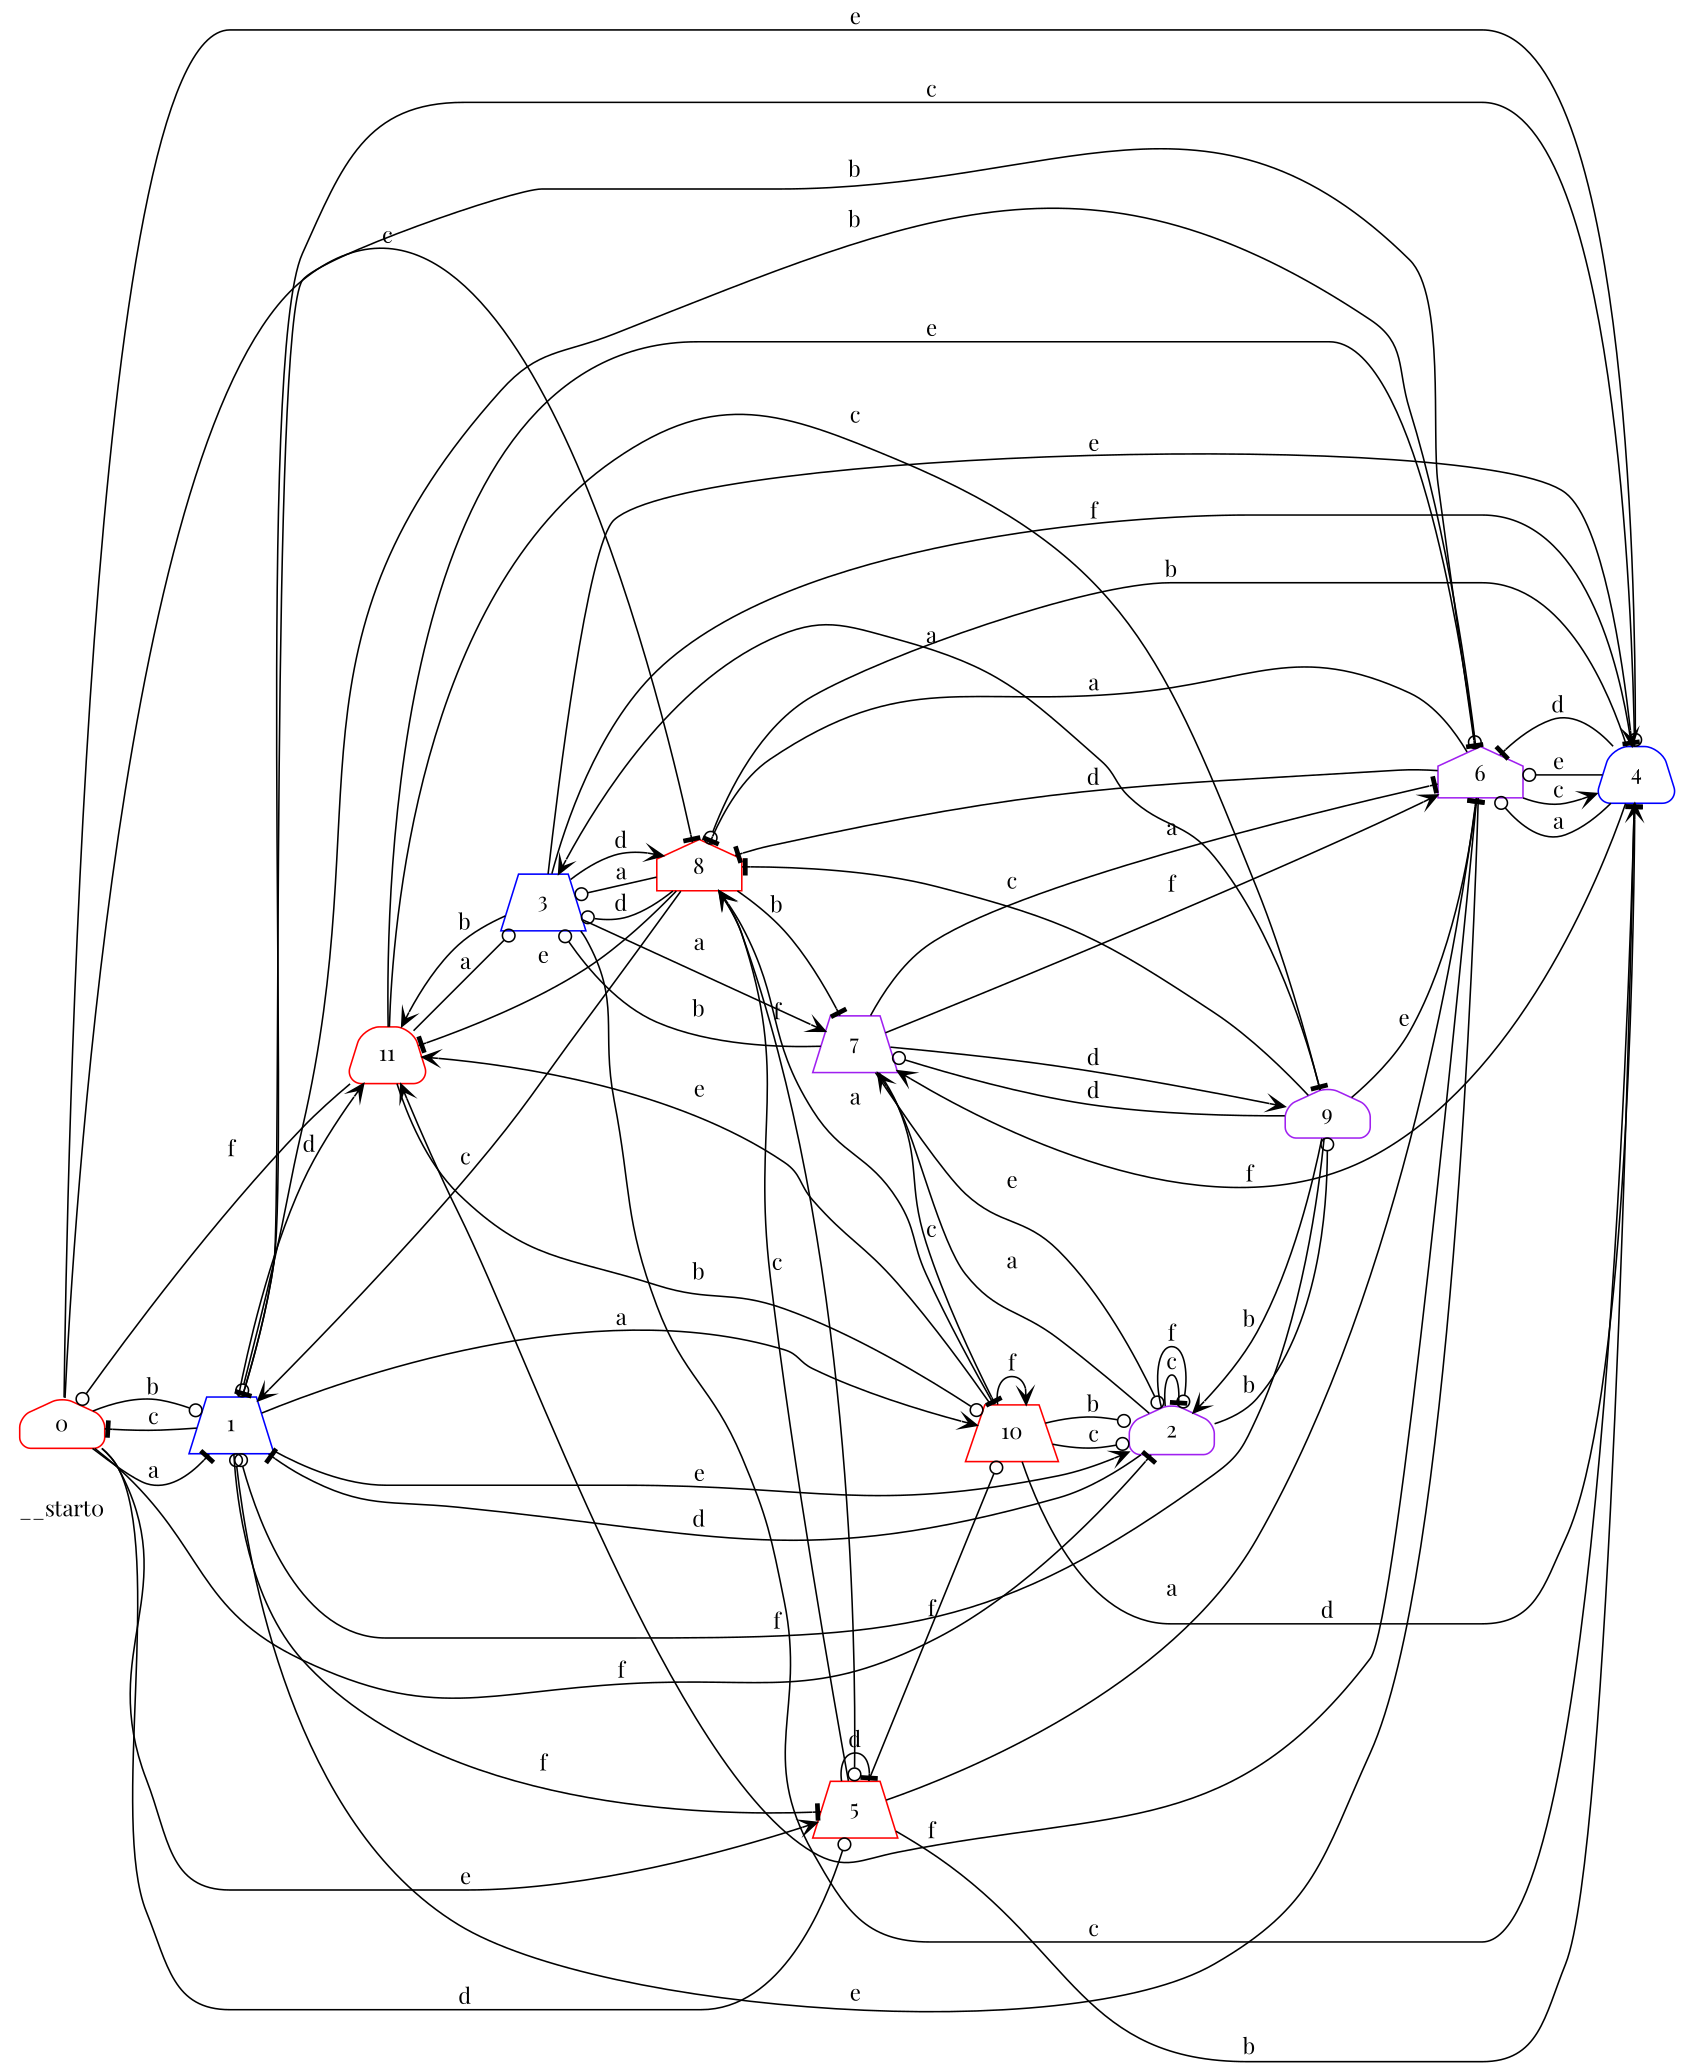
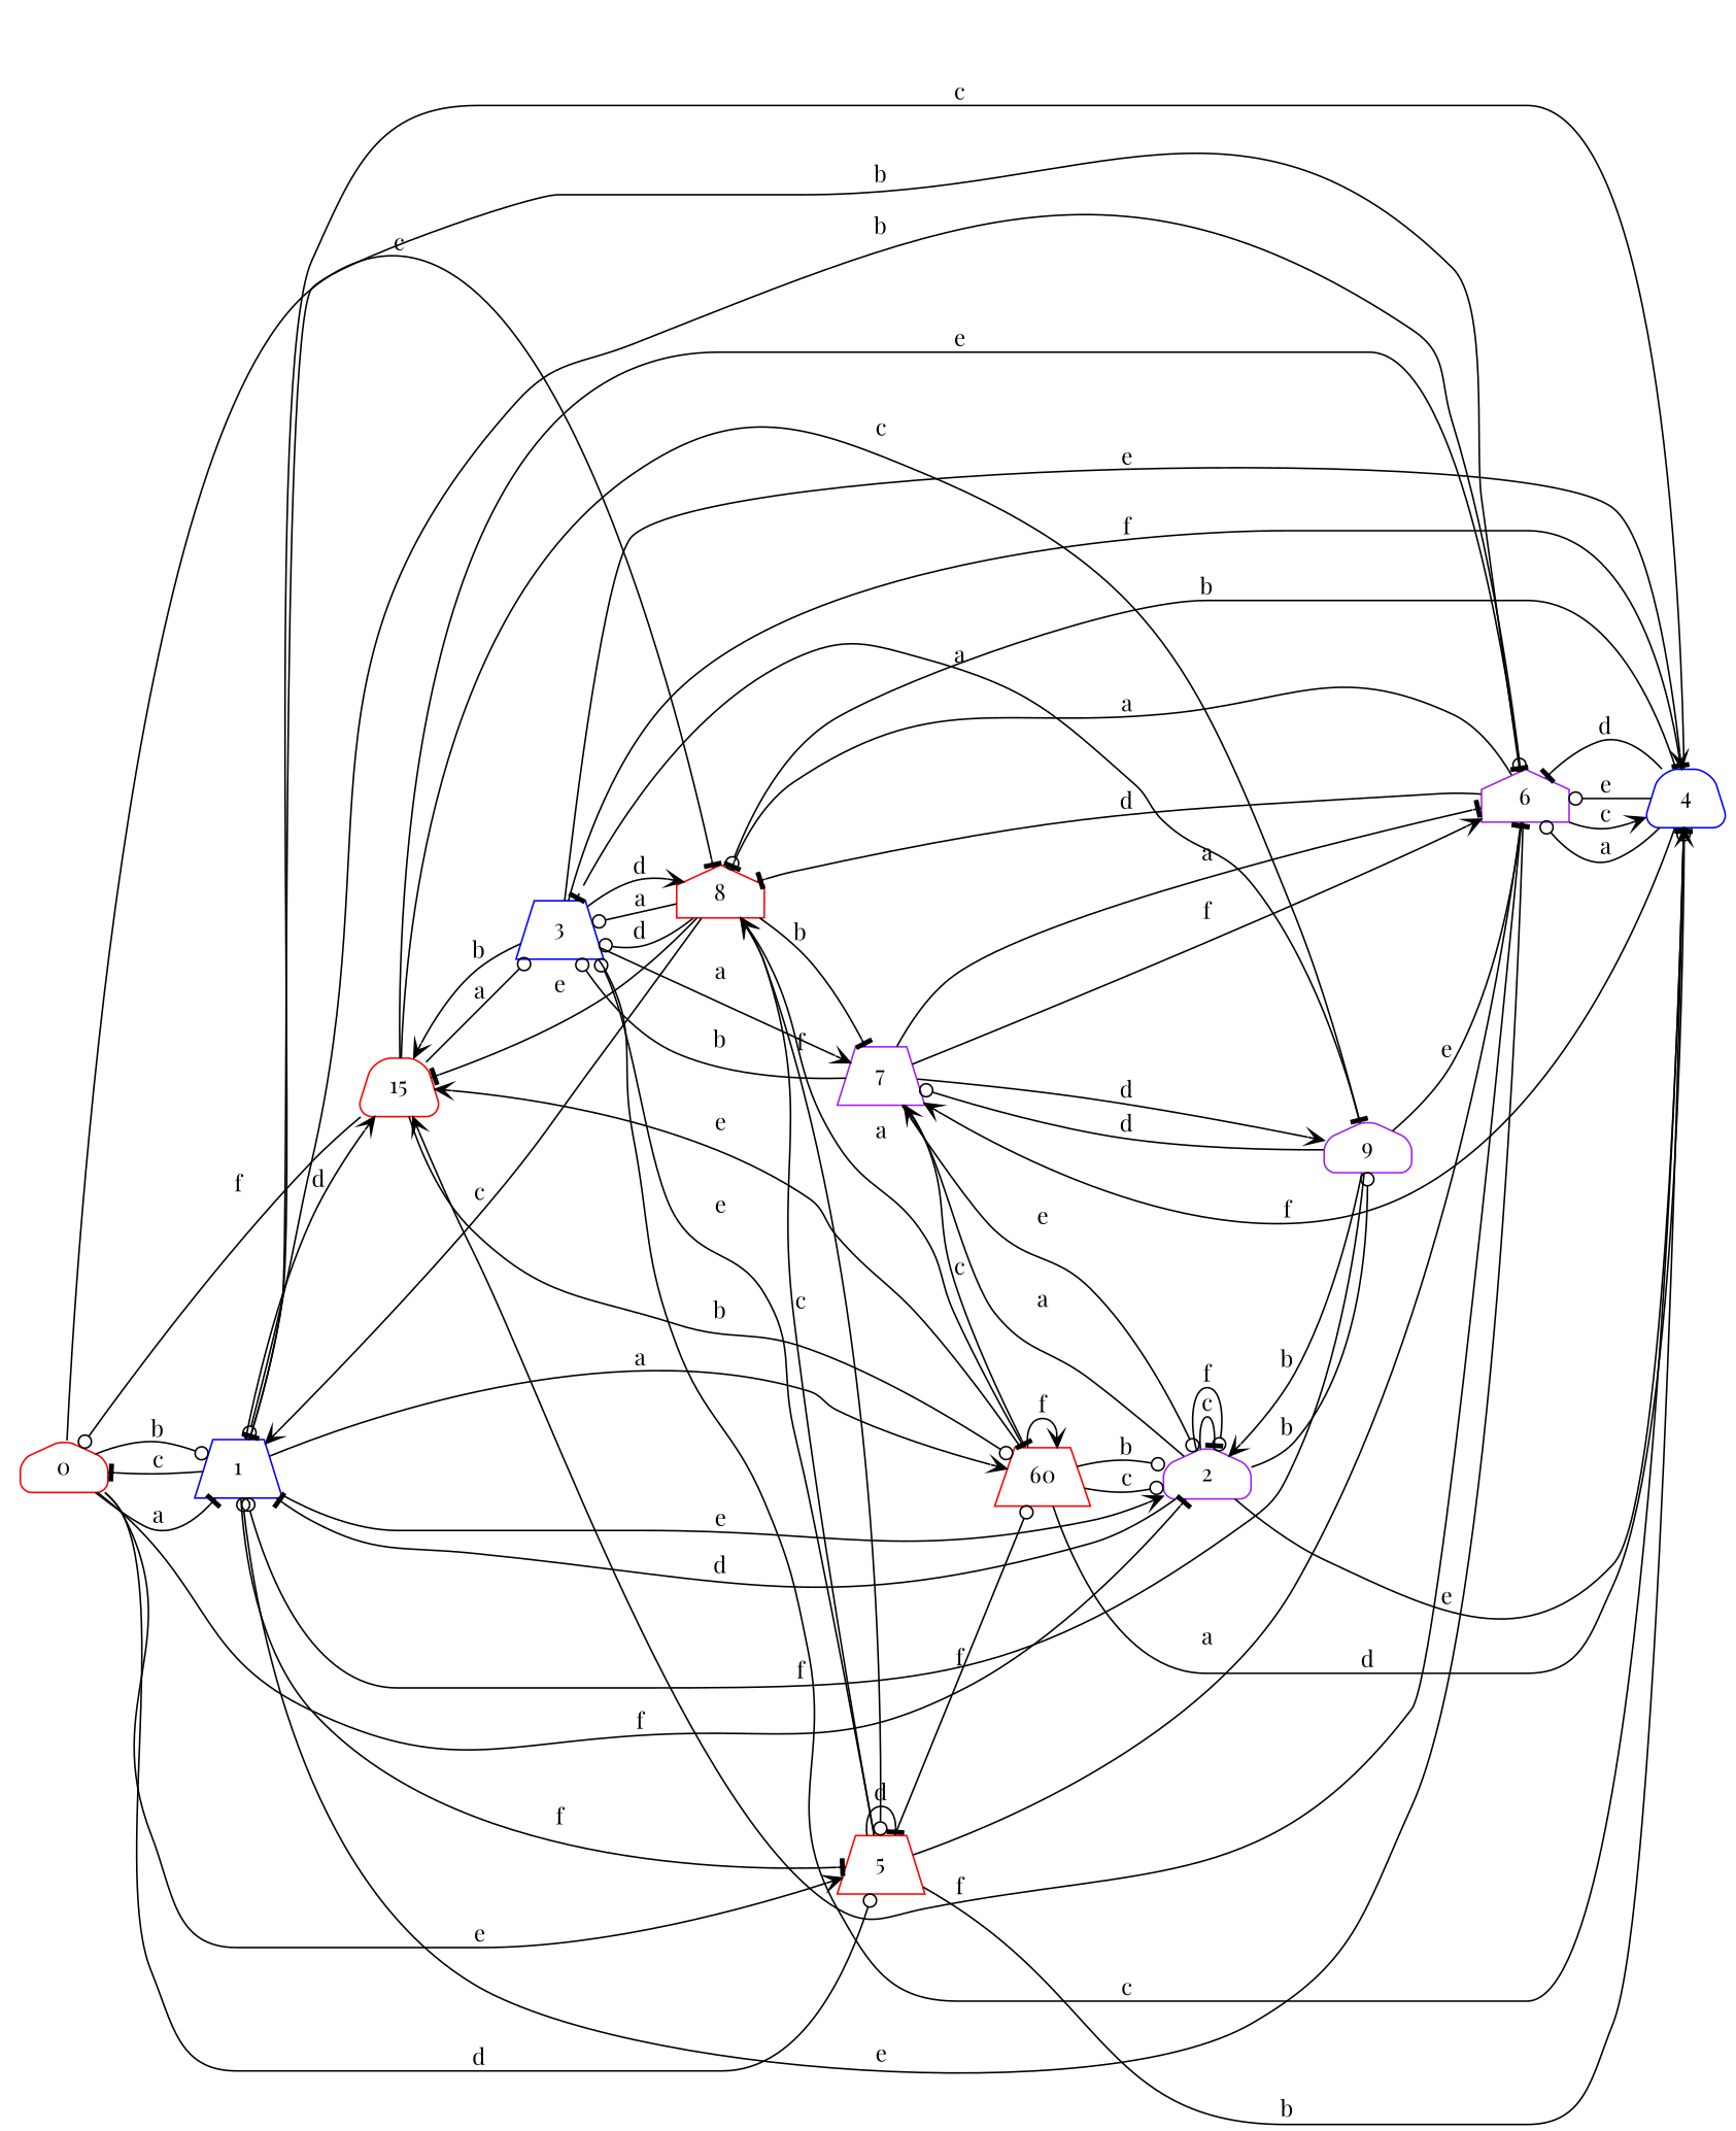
  digraph {
    fontname="Playfair Display"
    rankdir=LR
    node [color=red fontname="Playfair Display" shape=trapezium fillcolor=white style=filled]
    edge [arrowhead=odot fontname="Playfair Display"]
-   __start0 [color=blue shape=none fillcolor="" style=""]
    n2 [label=0 shape=house style="rounded,filled"]
    n3 [color=blue label=1]
    n4 [color=purple label=2 shape=house style="rounded,filled"]
    n5 [label=5]
    n6 [label=8 shape=house]
    n7 [color=purple label=6 shape=house]
-   n8 [label=10]
-   n9 [label=11 style="rounded,filled"]
+   n8 [label=60]
+   n9 [label=15 style="rounded,filled"]
    n10 [color=blue label=4 style="rounded,filled"]
    n11 [color=purple label=7]
    n12 [color=purple label=9 shape=house style="rounded,filled"]
    n13 [color=blue label=3]
    n2 -> n3 [arrowhead=tee label=a]
    n2 -> n3 [label=b]
    n2 -> n4 [arrowhead=tee label=f]
    n2 -> n5 [label=d]
    n2 -> n5 [arrowhead=vee label=e]
    n2 -> n6 [arrowhead=tee label=c]
    n3 -> n2 [arrowhead=tee label=c]
    n3 -> n4 [arrowhead=vee label=e]
    n3 -> n5 [arrowhead=tee label=f]
    n3 -> n7 [arrowhead=tee label=b]
    n3 -> n8 [arrowhead=vee label=a]
    n3 -> n9 [arrowhead=vee label=d]
    n4 -> n3 [arrowhead=tee label=d]
    n4 -> n4 [arrowhead=tee label=c]
    n4 -> n4 [label=f]
-   n2 -> n10 [label=e]
+   n4 -> n10 [label=e]
    n4 -> n11 [arrowhead=vee label=a]
    n4 -> n12 [label=b]
    n5 -> n5 [arrowhead=tee label=d]
    n5 -> n6 [arrowhead=vee label=c]
    n5 -> n7 [arrowhead=tee label=a]
    n5 -> n8 [label=f]
    n5 -> n10 [arrowhead=tee label=b]
+   n5 -> n13 [label=e]
    n6 -> n3 [arrowhead=vee label=c]
    n6 -> n5 [label=f]
    n6 -> n9 [arrowhead=tee label=e]
    n6 -> n11 [arrowhead=tee label=b]
    n6 -> n13 [label=a]
    n6 -> n13 [label=d]
    n7 -> n3 [label=b]
    n7 -> n3 [label=e]
    n7 -> n6 [arrowhead=tee label=a]
    n7 -> n6 [arrowhead=tee label=d]
    n7 -> n9 [arrowhead=vee label=f]
    n7 -> n10 [arrowhead=vee label=c]
    n8 -> n4 [label=b]
    n8 -> n4 [label=c]
    n8 -> n6 [arrowhead=vee label=a]
    n8 -> n8 [arrowhead=vee label=f]
    n8 -> n9 [arrowhead=vee label=e]
    n8 -> n10 [arrowhead=vee label=d]
    n9 -> n2 [label=f]
    n9 -> n7 [label=e]
    n9 -> n8 [label=b]
    n9 -> n12 [arrowhead=tee label=c]
    n9 -> n13 [label=a]
    n10 -> n3 [arrowhead=tee label=c]
    n10 -> n6 [label=b]
    n10 -> n7 [label=a]
    n10 -> n7 [arrowhead=tee label=d]
    n10 -> n7 [label=e]
    n10 -> n11 [arrowhead=vee label=f]
    n11 -> n4 [label=e]
    n11 -> n7 [arrowhead=tee label=a]
    n11 -> n7 [arrowhead=vee label=f]
    n11 -> n8 [arrowhead=tee label=c]
    n11 -> n12 [arrowhead=vee label=d]
    n11 -> n13 [label=b]
    n12 -> n3 [label=f]
    n12 -> n4 [arrowhead=vee label=b]
-   n12 -> n6 [arrowhead=tee label=c]
    n12 -> n7 [arrowhead=tee label=e]
    n12 -> n11 [label=d]
-   n12 -> n13 [arrowhead=vee label=a]
+   n12 -> n13 [arrowhead=tee label=a]
    n13 -> n6 [arrowhead=vee label=d]
    n13 -> n9 [arrowhead=vee label=b]
    n13 -> n10 [arrowhead=tee label=c]
    n13 -> n10 [arrowhead=vee label=e]
    n13 -> n10 [arrowhead=tee label=f]
    n13 -> n11 [arrowhead=vee label=a]
  }
